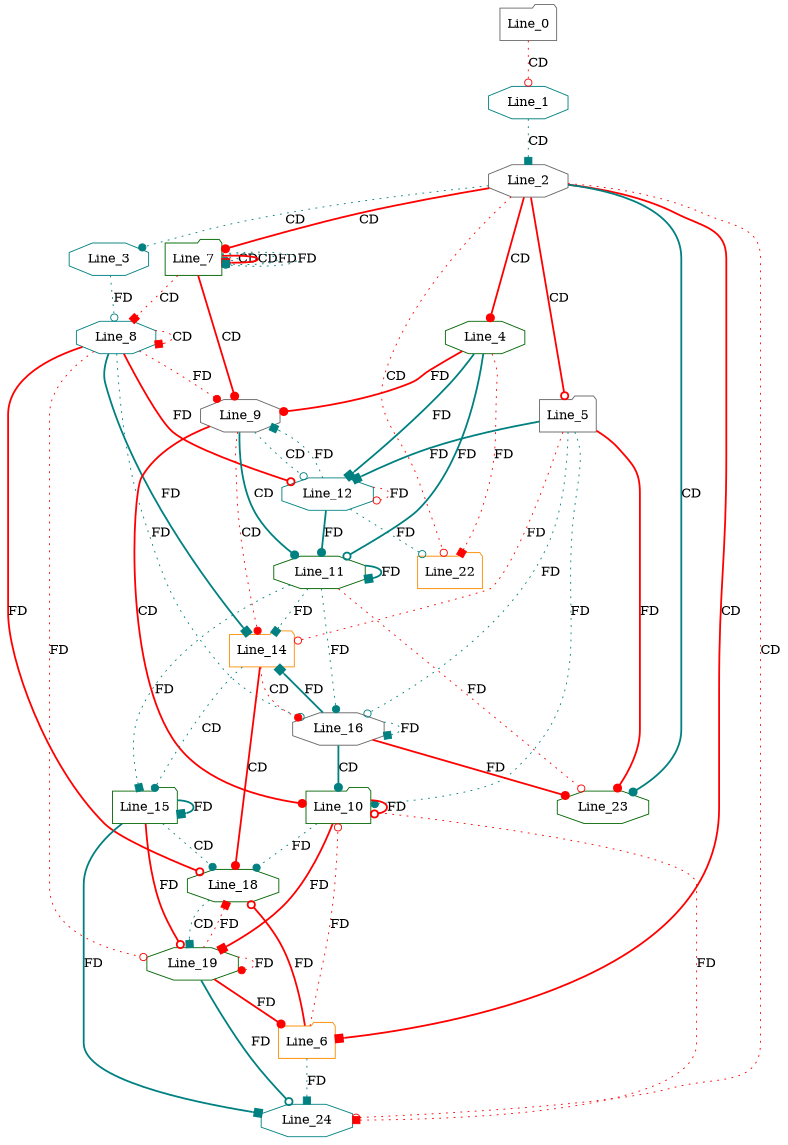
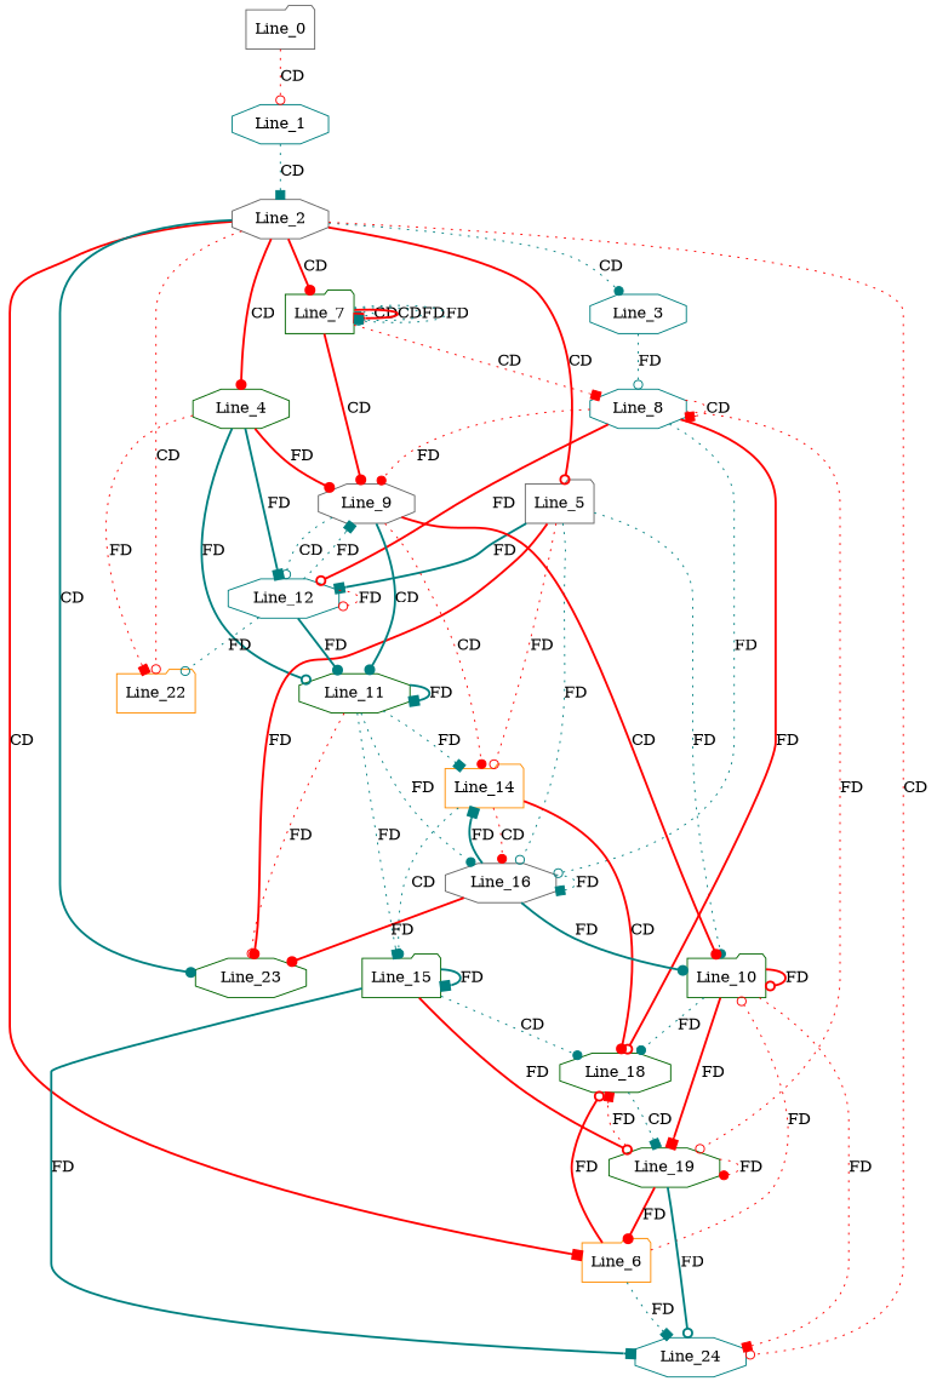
  digraph {
    node [color=darkgreen shape=octagon]
    edge [arrowhead=dot color=red style=dotted]
    Line_0 [color=gray40 shape=folder]
    Line_1 [color=teal]
    Line_2 [color=gray40]
    Line_3 [color=teal]
    Line_4
    Line_5 [color=gray40 shape=folder]
    Line_6 [color=darkorange shape=folder]
    Line_7 [shape=folder]
    Line_22 [color=darkorange shape=folder]
    Line_23
    Line_24 [color=teal]
    Line_8 [color=teal]
    Line_9 [color=gray40]
    Line_11
    Line_12 [color=teal]
    Line_10 [shape=folder]
    Line_14 [color=darkorange shape=folder]
    Line_16 [color=gray40]
    Line_18
    Line_19
    Line_15 [shape=folder]
    Line_0 -> Line_1 [arrowhead=odot label=CD]
    Line_1 -> Line_2 [arrowhead=box color=teal label=CD]
    Line_2 -> Line_3 [color=teal label=CD]
    Line_2 -> Line_4 [label=CD style=bold]
    Line_2 -> Line_5 [arrowhead=odot label=CD style=bold]
    Line_2 -> Line_6 [arrowhead=box label=CD style=bold]
    Line_2 -> Line_7 [label=CD style=bold]
    Line_2 -> Line_22 [arrowhead=odot label=CD]
    Line_2 -> Line_23 [color=teal label=CD style=bold]
    Line_2 -> Line_24 [arrowhead=odot label=CD]
    Line_3 -> Line_8 [arrowhead=odot color=teal label=FD]
    Line_4 -> Line_22 [arrowhead=box label=FD]
    Line_4 -> Line_9 [label=FD style=bold]
    Line_4 -> Line_11 [arrowhead=odot color=teal label=FD style=bold]
    Line_4 -> Line_12 [arrowhead=box color=teal label=FD style=bold]
    Line_5 -> Line_23 [label=FD style=bold]
    Line_5 -> Line_12 [arrowhead=box color=teal label=FD style=bold]
    Line_5 -> Line_10 [color=teal label=FD]
    Line_5 -> Line_14 [arrowhead=odot label=FD]
    Line_5 -> Line_16 [arrowhead=odot color=teal label=FD]
    Line_6 -> Line_24 [arrowhead=box color=teal label=FD]
    Line_6 -> Line_10 [arrowhead=odot label=FD]
    Line_6 -> Line_18 [arrowhead=odot label=FD style=bold]
    Line_7 -> Line_7 [color=teal label=CD]
    Line_7 -> Line_7 [arrowhead=box label=CD style=bold]
    Line_7 -> Line_7 [arrowhead=box color=teal label=FD]
    Line_7 -> Line_7 [arrowhead=odot color=teal label=FD]
    Line_7 -> Line_8 [arrowhead=box label=CD]
    Line_7 -> Line_9 [label=CD style=bold]
    Line_8 -> Line_8 [arrowhead=box label=CD]
    Line_8 -> Line_9 [label=FD]
    Line_8 -> Line_12 [arrowhead=odot label=FD style=bold]
-   Line_8 -> Line_14 [arrowhead=box color=teal label=FD style=bold]
    Line_8 -> Line_16 [arrowhead=odot color=teal label=FD]
    Line_8 -> Line_18 [arrowhead=odot label=FD style=bold]
    Line_8 -> Line_19 [arrowhead=odot label=FD]
    Line_9 -> Line_11 [color=teal label=CD style=bold]
    Line_9 -> Line_12 [arrowhead=odot color=teal label=CD]
    Line_9 -> Line_10 [label=CD style=bold]
    Line_9 -> Line_14 [label=CD]
    Line_11 -> Line_23 [arrowhead=odot label=FD]
    Line_11 -> Line_11 [arrowhead=box color=teal label=FD style=bold]
    Line_11 -> Line_14 [arrowhead=box color=teal label=FD]
    Line_11 -> Line_16 [color=teal label=FD]
    Line_11 -> Line_15 [arrowhead=box color=teal label=FD]
    Line_12 -> Line_22 [arrowhead=odot color=teal label=FD]
    Line_12 -> Line_9 [arrowhead=box color=teal label=FD]
    Line_12 -> Line_11 [color=teal label=FD style=bold]
    Line_12 -> Line_12 [arrowhead=odot label=FD]
    Line_10 -> Line_24 [arrowhead=box label=FD]
    Line_10 -> Line_10 [arrowhead=odot label=FD style=bold]
    Line_10 -> Line_18 [color=teal label=FD]
    Line_10 -> Line_19 [arrowhead=box label=FD style=bold]
    Line_14 -> Line_16 [label=CD]
    Line_14 -> Line_18 [label=CD style=bold]
    Line_14 -> Line_15 [color=teal label=CD]
    Line_16 -> Line_23 [label=FD style=bold]
-   Line_16 -> Line_10 [color=teal label=CD style=bold]
+   Line_16 -> Line_10 [color=teal label=FD style=bold]
    Line_16 -> Line_14 [arrowhead=box color=teal label=FD style=bold]
    Line_16 -> Line_16 [arrowhead=box color=teal label=FD]
    Line_18 -> Line_19 [arrowhead=box color=teal label=CD]
    Line_19 -> Line_6 [label=FD style=bold]
    Line_19 -> Line_24 [arrowhead=odot color=teal label=FD style=bold]
    Line_19 -> Line_18 [arrowhead=box label=FD]
    Line_19 -> Line_19 [label=FD]
    Line_15 -> Line_24 [arrowhead=box color=teal label=FD style=bold]
    Line_15 -> Line_18 [color=teal label=CD]
    Line_15 -> Line_19 [arrowhead=odot label=FD style=bold]
    Line_15 -> Line_15 [arrowhead=box color=teal label=FD style=bold]
  }
